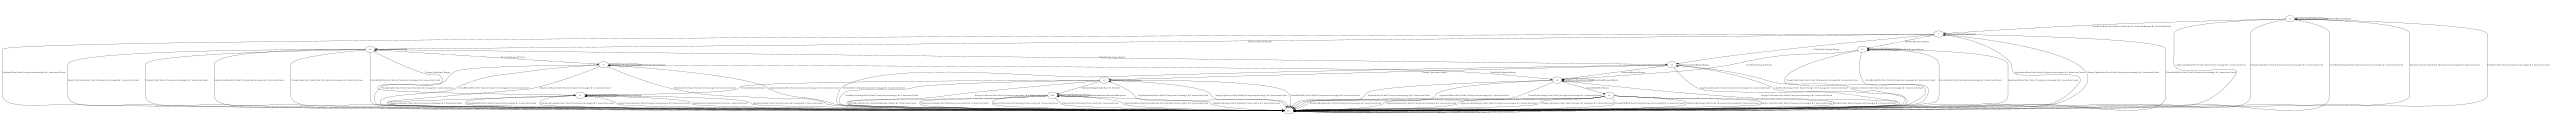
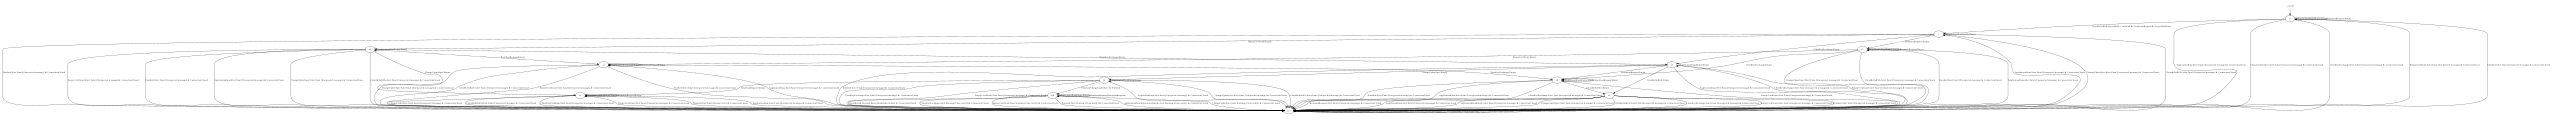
  digraph {
    fontname="Liberation Serif"
    node [fontname="Liberation Serif"]
    edge [fontname="Liberation Serif"]
+   __start0 [shape=none]
    s7
    s6
    s11
    s4
    s9
    s5
    s0
    s1
    s2
    n11 [label=s60]
    s3
    s8
+   __start0 -> s7
    s7 -> s7 [label="ApplicationDataEmpty/Empty"]
    s7 -> s7 [label="HeartbeatRequest/Empty"]
    s7 -> s6 [label="ClientHelloRSA/ServerHello Certificate & CertificateRequest & ServerHelloDone"]
    s7 -> s11 [label="ApplicationData/Alert Fatal (Unexpected message) & ConnectionClosed"]
    s7 -> s11 [label="ChangeCipherSpec/Alert Fatal (Unexpected message) & ConnectionClosed"]
    s7 -> s11 [label="ClientKeyExchange/Alert Fatal (Unexpected message) & ConnectionClosed"]
    s7 -> s11 [label="EmptyCertificate/Alert Fatal (Unexpected message) & ConnectionClosed"]
    s7 -> s11 [label="Finished/Alert Fatal (Unexpected message) & ConnectionClosed"]
    s6 -> s6 [label="ApplicationDataEmpty/Empty"]
    s6 -> s11 [label="ApplicationData/Alert Fatal (Unexpected message) & ConnectionClosed"]
    s6 -> s11 [label="ChangeCipherSpec/Alert Fatal (Unexpected message) & ConnectionClosed"]
    s6 -> s11 [label="ClientHelloRSA/Alert Fatal (Unexpected message) & ConnectionClosed"]
    s6 -> s11 [label="Finished/Alert Fatal (Unexpected message) & ConnectionClosed"]
    s6 -> s4 [label="EmptyCertificate/Empty"]
    s6 -> s9 [label="ClientKeyExchange/Empty"]
    s6 -> s5 [label="HeartbeatRequest/Empty"]
    s11 -> s11 [label="ApplicationData/ConnectionClosed"]
    s11 -> s11 [label="ApplicationDataEmpty/ConnectionClosed"]
    s11 -> s11 [label="ChangeCipherSpec/ConnectionClosed"]
    s11 -> s11 [label="ClientHelloRSA/ConnectionClosed"]
    s11 -> s11 [label="ClientKeyExchange/ConnectionClosed"]
    s11 -> s11 [label="EmptyCertificate/ConnectionClosed"]
    s11 -> s11 [label="Finished/ConnectionClosed"]
    s11 -> s11 [label="HeartbeatRequest/ConnectionClosed"]
    s4 -> s11 [label="ApplicationData/Alert Fatal (Unexpected message) & ConnectionClosed"]
    s4 -> s11 [label="ChangeCipherSpec/Alert Fatal (Unexpected message) & ConnectionClosed"]
    s4 -> s11 [label="ClientHelloRSA/Alert Fatal (Unexpected message) & ConnectionClosed"]
    s4 -> s11 [label="EmptyCertificate/Alert Fatal (Unexpected message) & ConnectionClosed"]
    s4 -> s11 [label="Finished/Alert Fatal (Unexpected message) & ConnectionClosed"]
    s4 -> s4 [label="ApplicationDataEmpty/Empty"]
    s4 -> s9 [label="ClientKeyExchange/Empty"]
    s4 -> s1 [label="ChangeCipherSpec/Empty"]
    s4 -> s3 [label="HeartbeatRequest/Empty"]
    s9 -> s11 [label="ApplicationData/Alert Fatal (Unexpected message) & ConnectionClosed"]
    s9 -> s11 [label="ClientKeyExchange/Alert Fatal (Unexpected message) & ConnectionClosed"]
    s9 -> s11 [label="EmptyCertificate/Alert Fatal (Unexpected message) & ConnectionClosed"]
    s9 -> s11 [label="Finished/Alert Fatal (Unexpected message) & ConnectionClosed"]
    s9 -> s9 [label="ApplicationDataEmpty/Empty"]
+   s9 -> s0 [label="ClientHelloRSA/Empty"]
    s9 -> s2 [label="ChangeCipherSpec/Empty"]
    s9 -> s8 [label="HeartbeatRequest/Empty"]
    s5 -> s11 [label="ApplicationData/Alert Fatal (Unexpected message) & ConnectionClosed"]
    s5 -> s11 [label="ChangeCipherSpec/Alert Fatal (Unexpected message) & ConnectionClosed"]
    s5 -> s11 [label="ClientHelloRSA/Alert Fatal (Unexpected message) & ConnectionClosed"]
    s5 -> s11 [label="Finished/Alert Fatal (Unexpected message) & ConnectionClosed"]
    s5 -> s5 [label="ApplicationDataEmpty/Empty"]
    s5 -> s5 [label="HeartbeatRequest/Empty"]
+   s5 -> s3 [label="EmptyCertificate/Empty"]
    s5 -> s8 [label="ClientKeyExchange/Empty"]
    s0 -> s11 [label="ApplicationData/Alert Fatal (Unexpected message) & ConnectionClosed"]
    s0 -> s11 [label="ApplicationDataEmpty/Alert Fatal (Unexpected message) & ConnectionClosed"]
    s0 -> s11 [label="ChangeCipherSpec/Alert Fatal (Unexpected message) & ConnectionClosed"]
    s0 -> s11 [label="ClientHelloRSA/Alert Fatal (Unexpected message) & ConnectionClosed"]
    s0 -> s11 [label="ClientKeyExchange/Alert Fatal (Unexpected message) & ConnectionClosed"]
    s0 -> s11 [label="EmptyCertificate/Alert Fatal (Unexpected message) & ConnectionClosed"]
    s0 -> s11 [label="Finished/Alert Fatal (Unexpected message) & ConnectionClosed"]
    s0 -> s11 [label="HeartbeatRequest/Alert Fatal (Unexpected message) & ConnectionClosed"]
    s1 -> s11 [label="ApplicationData/Alert Fatal (Unexpected message) & ConnectionClosed"]
    s1 -> s11 [label="ChangeCipherSpec/Alert Fatal (Unexpected message) & ConnectionClosed"]
    s1 -> s11 [label="ClientHelloRSA/Alert Fatal (Unexpected message) & ConnectionClosed"]
    s1 -> s11 [label="ClientKeyExchange/Alert Fatal (Unexpected message) & ConnectionClosed"]
    s1 -> s11 [label="EmptyCertificate/Alert Fatal (Unexpected message) & ConnectionClosed"]
    s1 -> s11 [label="Finished/Alert Fatal (Internal error) & ConnectionClosed"]
    s1 -> s1 [label="ApplicationDataEmpty/Empty"]
    s1 -> s1 [label="HeartbeatRequest/Empty"]
    s2 -> s11 [label="ApplicationData/Alert Fatal (Unexpected message) & ConnectionClosed"]
    s2 -> s11 [label="ChangeCipherSpec/Alert Fatal (Unexpected message) & ConnectionClosed"]
    s2 -> s11 [label="ClientHelloRSA/Alert Fatal (Unexpected message) & ConnectionClosed"]
    s2 -> s11 [label="ClientKeyExchange/Alert Fatal (Unexpected message) & ConnectionClosed"]
    s2 -> s11 [label="EmptyCertificate/Alert Fatal (Unexpected message) & ConnectionClosed"]
    s2 -> s1 [label="HeartbeatRequest/Empty"]
    s2 -> s2 [label="ApplicationDataEmpty/Empty"]
    s2 -> n11 [label="Finished/ChangeCipherSpec & Finished"]
    n11 -> s11 [label="ApplicationData/ApplicationData & Alert Warning (Close notify) & ConnectionClosed"]
    n11 -> s11 [label="ChangeCipherSpec/Alert Warning (Close notify) & ConnectionClosed"]
    n11 -> s11 [label="ClientHelloRSA/Alert Fatal (Handshake failure) & ConnectionClosed"]
    n11 -> s11 [label="ClientKeyExchange/Alert Warning (Close notify) & ConnectionClosed"]
    n11 -> s11 [label="EmptyCertificate/Alert Warning (Close notify) & ConnectionClosed"]
    n11 -> s11 [label="Finished/Alert Warning (Close notify) & ConnectionClosed"]
    n11 -> n11 [label="ApplicationDataEmpty/Empty"]
    n11 -> n11 [label="HeartbeatRequest/HeartbeatResponse"]
    s3 -> s11 [label="ApplicationData/Alert Fatal (Unexpected message) & ConnectionClosed"]
    s3 -> s11 [label="ChangeCipherSpec/Alert Fatal (Unexpected message) & ConnectionClosed"]
    s3 -> s11 [label="ClientHelloRSA/Alert Fatal (Unexpected message) & ConnectionClosed"]
    s3 -> s11 [label="EmptyCertificate/Alert Fatal (Unexpected message) & ConnectionClosed"]
    s3 -> s11 [label="Finished/Alert Fatal (Unexpected message) & ConnectionClosed"]
    s3 -> s3 [label="ApplicationDataEmpty/Empty"]
    s3 -> s3 [label="HeartbeatRequest/Empty"]
    s3 -> s8 [label="ClientKeyExchange/Empty"]
    s8 -> s11 [label="ApplicationData/Alert Fatal (Unexpected message) & ConnectionClosed"]
    s8 -> s11 [label="ClientKeyExchange/Alert Fatal (Unexpected message) & ConnectionClosed"]
    s8 -> s11 [label="EmptyCertificate/Alert Fatal (Unexpected message) & ConnectionClosed"]
    s8 -> s11 [label="Finished/Alert Fatal (Unexpected message) & ConnectionClosed"]
    s8 -> s0 [label="ClientHelloRSA/Empty"]
    s8 -> s8 [label="ApplicationDataEmpty/Empty"]
    s8 -> s8 [label="HeartbeatRequest/Empty"]
  }
